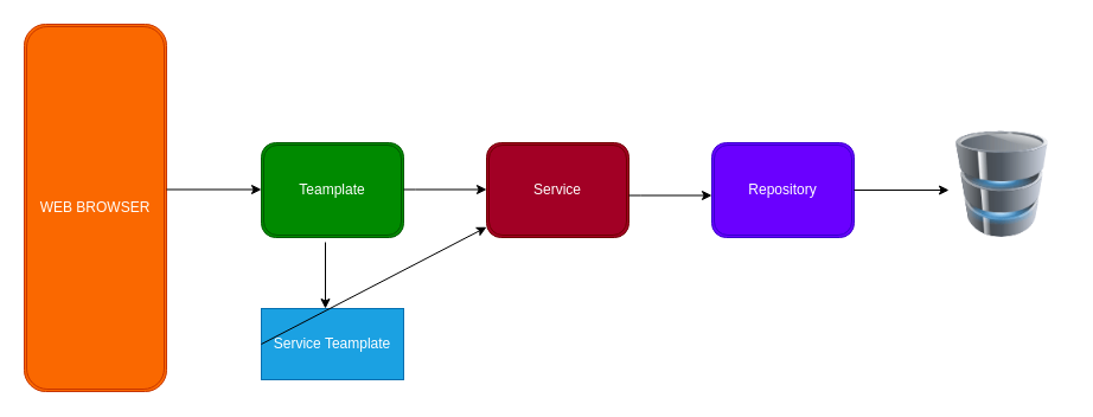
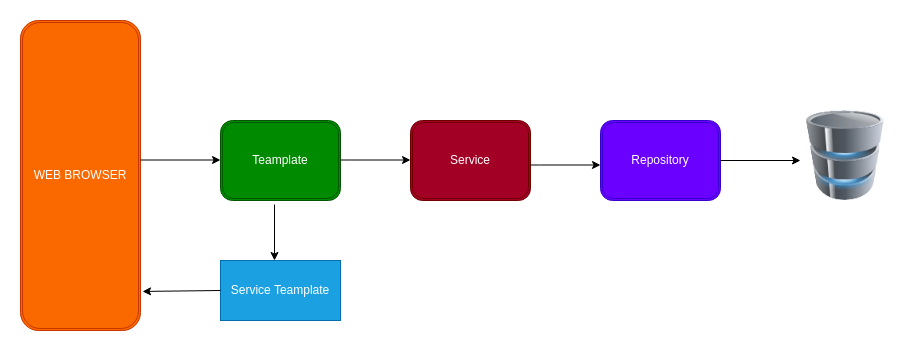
  <mxCell id="0" />
  <mxCell id="1" parent="0" />
  <mxCell id="2" value="&lt;font style=&quot;color: rgb(255, 255, 255);&quot;&gt;WEB BROWSER&lt;/font&gt;" style="shape=ext;double=1;rounded=1;whiteSpace=wrap;html=1;fillColor=#fa6800;fontColor=#000000;strokeColor=#C73500;" vertex="1" parent="1"><mxGeometry x="20" y="20" width="120" height="310" as="geometry" /></mxCell>
  <mxCell id="3" value="" style="endArrow=classic;html=1;rounded=0;" edge="1" parent="1"><mxGeometry width="50" height="50" relative="1" as="geometry"><mxPoint x="140" y="159.5" as="sourcePoint" /><mxPoint x="220" y="159.5" as="targetPoint" /></mxGeometry></mxCell>
  <mxCell id="4" value="Teamplate" style="shape=ext;double=1;rounded=1;whiteSpace=wrap;html=1;fillColor=#008a00;fontColor=#ffffff;strokeColor=#005700;" vertex="1" parent="1"><mxGeometry x="220" y="120" width="120" height="80" as="geometry" /></mxCell>
  <mxCell id="5" value="Service" style="shape=ext;double=1;rounded=1;whiteSpace=wrap;html=1;fillColor=#a20025;fontColor=#ffffff;strokeColor=#6F0000;" vertex="1" parent="1"><mxGeometry x="410" y="120" width="120" height="80" as="geometry" /></mxCell>
  <mxCell id="6" value="" style="endArrow=classic;html=1;rounded=0;" edge="1" parent="1"><mxGeometry width="50" height="50" relative="1" as="geometry"><mxPoint x="340" y="159.5" as="sourcePoint" /><mxPoint x="410" y="159.5" as="targetPoint" /><Array as="points"><mxPoint x="350" y="159.5" /></Array></mxGeometry></mxCell>
  <mxCell id="7" value="Repository" style="shape=ext;double=1;rounded=1;whiteSpace=wrap;html=1;fillColor=#6a00ff;strokeColor=#3700CC;fontColor=#ffffff;" vertex="1" parent="1"><mxGeometry x="600" y="120" width="120" height="80" as="geometry" /></mxCell>
  <mxCell id="8" value="" style="endArrow=classic;html=1;rounded=0;" edge="1" parent="1"><mxGeometry width="50" height="50" relative="1" as="geometry"><mxPoint x="530" y="164.5" as="sourcePoint" /><mxPoint x="600" y="164.5" as="targetPoint" /><Array as="points"><mxPoint x="540" y="164.5" /></Array></mxGeometry></mxCell>
  <mxCell id="9" value="" style="endArrow=classic;html=1;rounded=0;" edge="1" parent="1"><mxGeometry width="50" height="50" relative="1" as="geometry"><mxPoint x="720" y="160" as="sourcePoint" /><mxPoint x="800" y="160" as="targetPoint" /></mxGeometry></mxCell>
  <mxCell id="10" value="" style="image;html=1;image=img/lib/clip_art/computers/Database_128x128.png" vertex="1" parent="1"><mxGeometry x="790" y="110" width="110" height="90" as="geometry" /></mxCell>
  <mxCell id="11" value="" style="endArrow=classic;html=1;rounded=0;exitX=0.45;exitY=1.05;exitDx=0;exitDy=0;exitPerimeter=0;" edge="1" parent="1" source="4"><mxGeometry width="50" height="50" relative="1" as="geometry"><mxPoint x="260" y="260" as="sourcePoint" /><mxPoint x="274" y="260" as="targetPoint" /></mxGeometry></mxCell>
  <mxCell id="12" value="&lt;font style=&quot;color: rgb(255, 255, 255);&quot;&gt;Service Teamplate&lt;/font&gt;" style="rounded=0;whiteSpace=wrap;html=1;fillColor=#1ba1e2;strokeColor=#006EAF;fontColor=#ffffff;" vertex="1" parent="1"><mxGeometry x="220" y="260" width="120" height="60" as="geometry" /></mxCell>
- <mxCell id="13" value="" style="endArrow=classic;html=1;rounded=0;exitX=0;exitY=0.5;exitDx=0;exitDy=0;" edge="1" parent="1" source="12" target="5"><mxGeometry width="50" height="50" relative="1" as="geometry"><mxPoint x="210" y="290" as="sourcePoint" /><mxPoint x="430" y="420" as="targetPoint" /></mxGeometry></mxCell>
+ <mxCell id="13" value="" style="endArrow=classic;html=1;rounded=0;entryX=1.017;entryY=0.874;entryDx=0;entryDy=0;entryPerimeter=0;exitX=0;exitY=0.5;exitDx=0;exitDy=0;" edge="1" parent="1" source="12" target="2"><mxGeometry width="50" height="50" relative="1" as="geometry"><mxPoint x="210" y="290" as="sourcePoint" /><mxPoint x="430" y="420" as="targetPoint" /></mxGeometry></mxCell>
